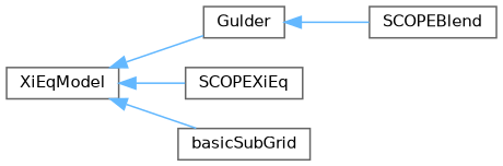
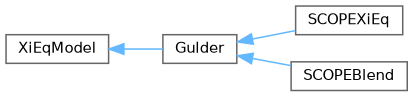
  digraph {
    rankdir=LR
    node [color=grey40 fillcolor=white fontname=Helvetica fontsize=10 shape=box style=filled]
    edge [color=steelblue1 dir=back fontname=Helvetica fontsize=10 labelfontname=Helvetica labelfontsize=10 style=solid]
    n1 [height=0.2 label=XiEqModel width=0.4]
    n2 [height=0.2 label=Gulder width=0.4]
    n3 [height=0.2 label=SCOPEXiEq width=0.4]
-   n4 [height=0.2 label=basicSubGrid width=0.4]
    n5 [height=0.2 label=SCOPEBlend width=0.4]
    n1 -> n2
-   n1 -> n3
-   n1 -> n4
+   n2 -> n3
    n2 -> n5
  }
